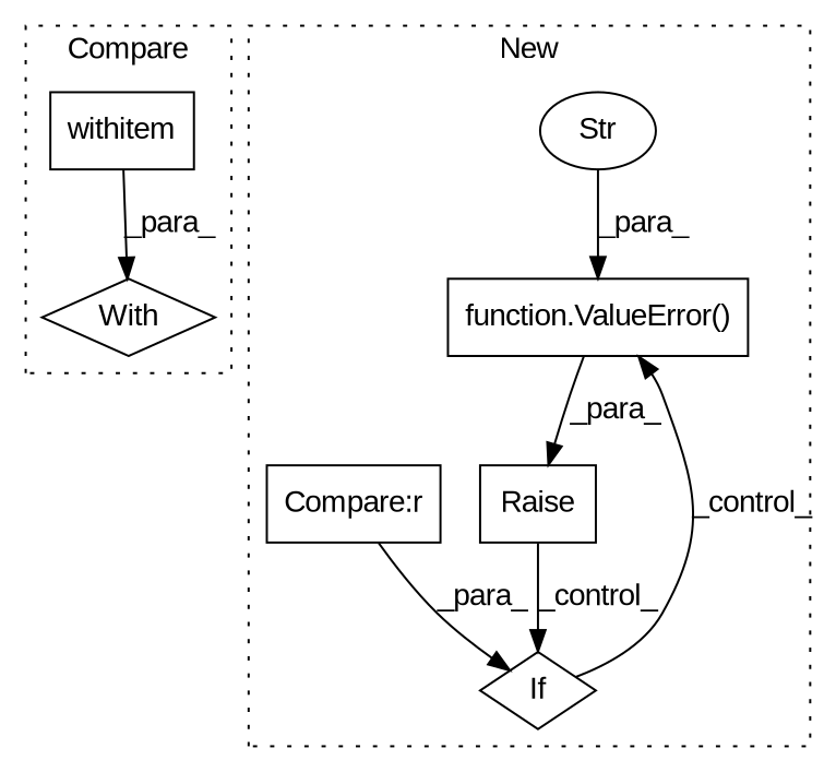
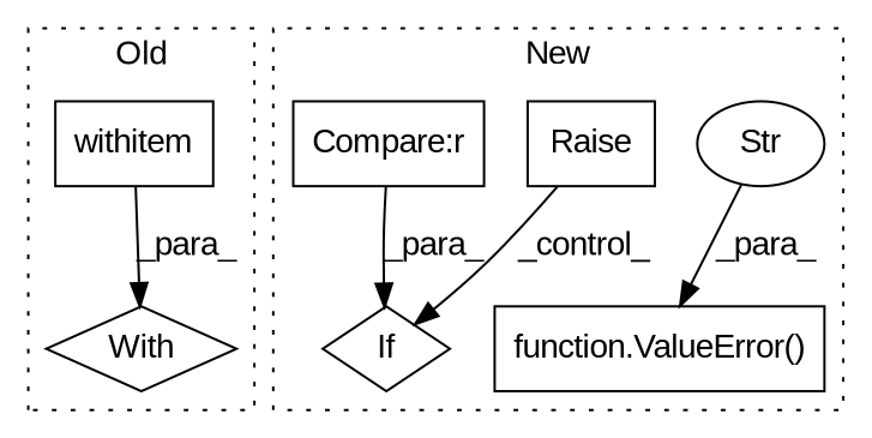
  digraph {
    fontname="Liberation Sans"
    node [fontname="Liberation Sans" l=3 shape=box]
    edge [fontname="Liberation Sans"]
    n1 [a=39 l="5,31" label=With s="21309,21317" shape=diamond]
    n2 [a=49 label=withitem s=21314]
    n3 [a=75 l="11,1" label="function.ValueError()" s="21841,21913"]
    n4 [a=91 l=6 label=Raise s=21835]
    n5 [a=66 l=61 label=Str s=21852 shape=ellipse]
    n6 [a=96 label=If s=21763 shape=diamond]
    n7 [a=40 l=14 label="Compare:r" s=21766]
    subgraph cluster_1 {
-     label=Compare
+     label=Old
      style=dotted
      n1
      n2
    }
    subgraph cluster_2 {
      label=New
      style=dotted
      n3
      n4
      n5
      n6
      n7
    }
    n2 -> n1 [label=_para_]
-   n3 -> n4 [label=_para_]
    n4 -> n6 [label=_control_]
    n5 -> n3 [label=_para_]
-   n6 -> n3 [label=_control_]
    n7 -> n6 [label=_para_]
  }
